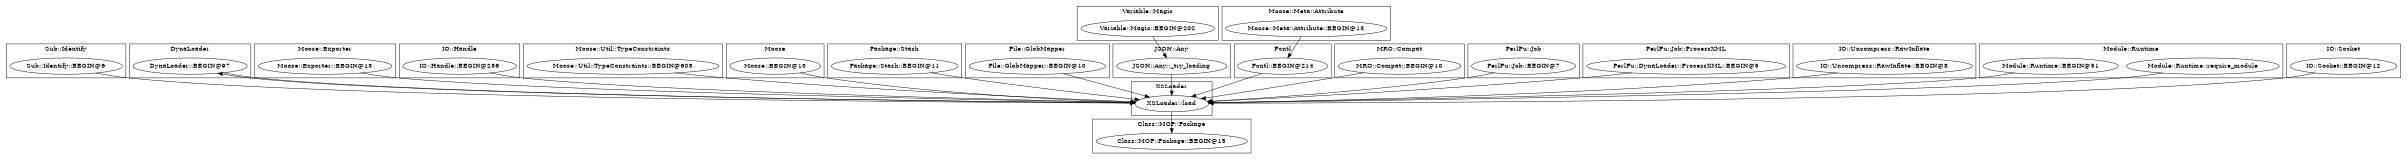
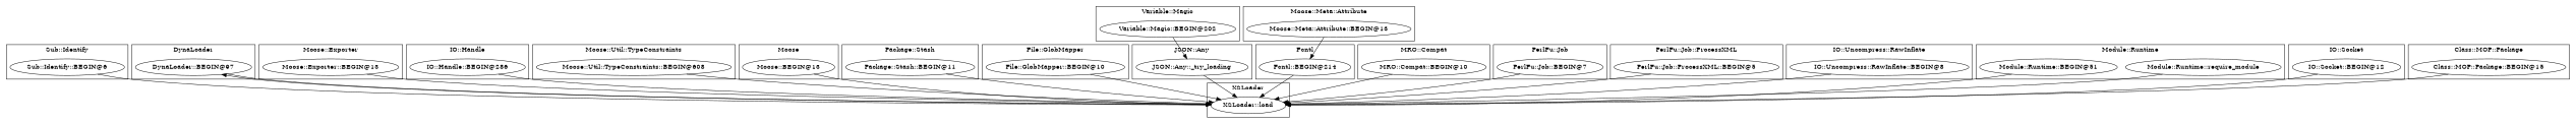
  digraph {
    "Sub::Identify::BEGIN@6"
    "DynaLoader::BEGIN@97"
    "Moose::Exporter::BEGIN@13"
    "Variable::Magic::BEGIN@202"
    "XSLoader::load"
    n6 [label="IO::Handle::BEGIN@286"]
    "Moose::Util::TypeConstraints::BEGIN@608"
    "Moose::BEGIN@13"
    "Package::Stash::BEGIN@11"
    "File::GlobMapper::BEGIN@10"
    "JSON::Any::_try_loading"
    "Fcntl::BEGIN@214"
    "MRO::Compat::BEGIN@10"
    "PerlFu::Job::BEGIN@7"
-   "PerlFu::Job::ProcessXML::BEGIN@5" [label="PerlFu::DynaLoader::ProcessXML::BEGIN@5"]
+   "PerlFu::Job::ProcessXML::BEGIN@5"
    "IO::Uncompress::RawInflate::BEGIN@8"
    "Module::Runtime::require_module"
    "Module::Runtime::BEGIN@51"
    "IO::Socket::BEGIN@12"
    "Class::MOP::Package::BEGIN@15"
    "Moose::Meta::Attribute::BEGIN@13"
    subgraph cluster_1 {
      label="Sub::Identify"
      "Sub::Identify::BEGIN@6"
    }
    subgraph cluster_2 {
      label=DynaLoader
      "DynaLoader::BEGIN@97"
    }
    subgraph cluster_3 {
      label="Moose::Exporter"
      "Moose::Exporter::BEGIN@13"
    }
    subgraph cluster_4 {
      label="Variable::Magic"
      "Variable::Magic::BEGIN@202"
    }
    subgraph cluster_5 {
      label=XSLoader
      "XSLoader::load"
    }
    subgraph cluster_6 {
      label="IO::Handle"
      n6
    }
    subgraph cluster_7 {
      label="Moose::Util::TypeConstraints"
      "Moose::Util::TypeConstraints::BEGIN@608"
    }
    subgraph cluster_8 {
      label=Moose
      "Moose::BEGIN@13"
    }
    subgraph cluster_9 {
      label="Package::Stash"
      "Package::Stash::BEGIN@11"
    }
    subgraph cluster_10 {
      label="File::GlobMapper"
      "File::GlobMapper::BEGIN@10"
    }
    subgraph cluster_11 {
      label="JSON::Any"
      "JSON::Any::_try_loading"
    }
    subgraph cluster_12 {
      label=Fcntl
      "Fcntl::BEGIN@214"
    }
    subgraph cluster_13 {
      label="MRO::Compat"
      "MRO::Compat::BEGIN@10"
    }
    subgraph cluster_14 {
      label="PerlFu::Job"
      "PerlFu::Job::BEGIN@7"
    }
    subgraph cluster_15 {
      label="PerlFu::Job::ProcessXML"
      "PerlFu::Job::ProcessXML::BEGIN@5"
    }
    subgraph cluster_16 {
      label="IO::Uncompress::RawInflate"
      "IO::Uncompress::RawInflate::BEGIN@8"
    }
    subgraph cluster_17 {
      label="Module::Runtime"
      "Module::Runtime::require_module"
      "Module::Runtime::BEGIN@51"
    }
    subgraph cluster_18 {
      label="IO::Socket"
      "IO::Socket::BEGIN@12"
    }
    subgraph cluster_19 {
      label="Class::MOP::Package"
      "Class::MOP::Package::BEGIN@15"
    }
    subgraph cluster_20 {
      label="Moose::Meta::Attribute"
      "Moose::Meta::Attribute::BEGIN@13"
    }
    "Sub::Identify::BEGIN@6" -> "XSLoader::load"
    "DynaLoader::BEGIN@97" -> "XSLoader::load"
    "Moose::Exporter::BEGIN@13" -> "XSLoader::load"
    "Variable::Magic::BEGIN@202" -> "JSON::Any::_try_loading"
    "XSLoader::load" -> "DynaLoader::BEGIN@97"
    n6 -> "XSLoader::load"
    "Moose::Util::TypeConstraints::BEGIN@608" -> "XSLoader::load"
    "Moose::BEGIN@13" -> "XSLoader::load"
    "Package::Stash::BEGIN@11" -> "XSLoader::load"
    "File::GlobMapper::BEGIN@10" -> "XSLoader::load"
    "JSON::Any::_try_loading" -> "XSLoader::load"
    "Fcntl::BEGIN@214" -> "XSLoader::load"
    "MRO::Compat::BEGIN@10" -> "XSLoader::load"
    "PerlFu::Job::BEGIN@7" -> "XSLoader::load"
    "PerlFu::Job::ProcessXML::BEGIN@5" -> "XSLoader::load"
    "IO::Uncompress::RawInflate::BEGIN@8" -> "XSLoader::load"
    "Module::Runtime::require_module" -> "XSLoader::load"
    "Module::Runtime::BEGIN@51" -> "XSLoader::load"
    "IO::Socket::BEGIN@12" -> "XSLoader::load"
-   "XSLoader::load" -> "Class::MOP::Package::BEGIN@15"
+   "Class::MOP::Package::BEGIN@15" -> "XSLoader::load"
    "Moose::Meta::Attribute::BEGIN@13" -> "Fcntl::BEGIN@214"
  }
